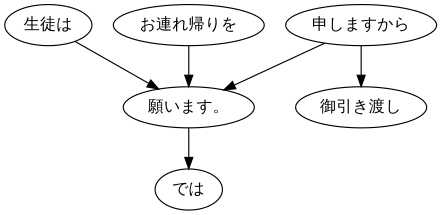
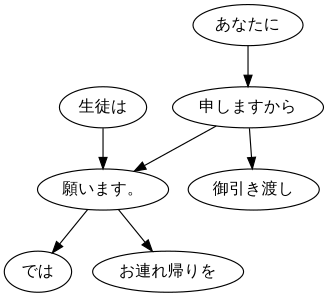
  digraph {
    n1 [label="では"]
    n2 [label="願います。"]
    n3 [label="生徒は"]
+   n4 [label="あなたに"]
    n5 [label="申しますから"]
    n6 [label="御引き渡し"]
    n7 [label="お連れ帰りを"]
    n2 -> n1
    n3 -> n2
+   n4 -> n5
    n5 -> n2
    n5 -> n6
-   n7 -> n2
+   n2 -> n7
  }
